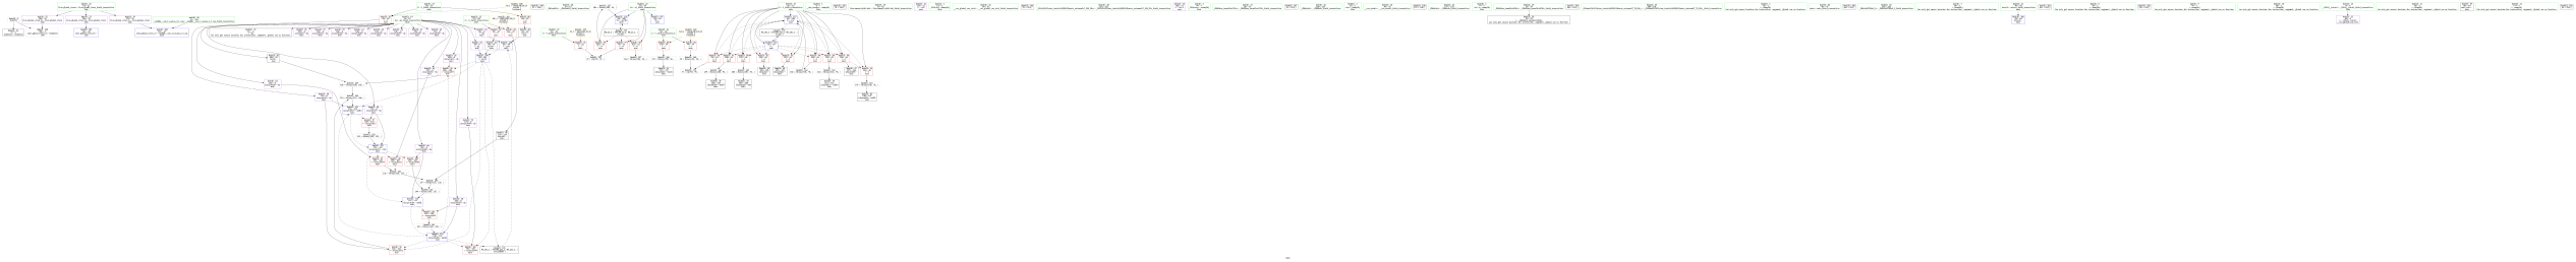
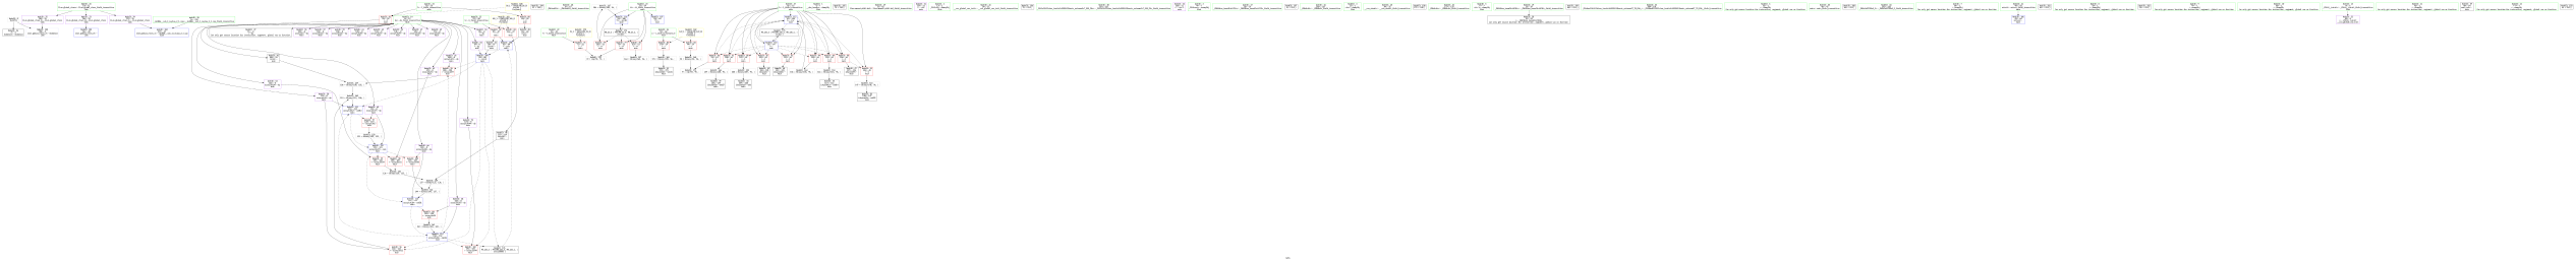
  digraph {
    fontname="IBM Plex Mono"
    label=SVFG
    node [color=green fontname="IBM Plex Mono" shape=record]
    edge [fontname="IBM Plex Mono" style=solid]
    n1 [color=grey label="{NodeID: 0\nNullPtr}"]
    n2 [color=black label="{NodeID: 36\n2\<--3\ndummyVal\<--dummyVal\n}"]
    n3 [color=blue label="{NodeID: 105\n218\<--3\nllvm.global_ctors_2\<--dummyVal\nGlob }" style=dotted]
    n4 [color=yellow label="{NodeID: 180\n8V_1 = ENCHI(MR_8V_0)\npts\{56 \}\nFun[main]}" style=double]
    n5 [color=red label="{NodeID: 80\n83\<--55\n\<--C\nmain\n}"]
    n6 [color=red label="{NodeID: 81\n99\<--55\n\<--C\nmain\n}"]
    n7 [color=black label="{NodeID: 40\n84\<--83\nconv\<--\nmain\n}"]
    n8 [color=black label="{NodeID: 42\n100\<--99\nconv8\<--\nmain\n}"]
    n9 [color=blue label="{NodeID: 108\n85\<--84\n\<--conv\nmain\n}"]
    n10 [color=grey label="{NodeID: 169\n106 = Binary(100, 105, )\n}"]
    n11 [color=red label="{NodeID: 97\n120\<--119\n\<--arrayidx17\nmain\n}"]
    n12 [color=grey label="{NodeID: 158\n121 = Binary(120, 122, )\n}"]
    n13 [color=blue label="{NodeID: 112\n119\<--121\narrayidx17\<--rem\nmain\n}"]
    n14 [color=red label="{NodeID: 98\n130\<--129\n\<--arrayidx21\nmain\n}"]
    n15 [color=red label="{NodeID: 99\n135\<--134\n\<--arrayidx24\nmain\n}"]
    n16 [color=red label="{NodeID: 100\n143\<--142\n\<--arrayidx30\nmain\n}"]
    n17 [color=blue label="{NodeID: 113\n142\<--144\narrayidx30\<--add31\nmain\n}"]
    n18 [label="{NodeID: 14\n8\<--12\ndp\<--dp_field_insensitive\nGlob }"]
    n19 [color=black label="{NodeID: 37\n11\<--8\n\<--dp\nCan only get source location for instruction, argument, global var or function.}"]
    n20 [color=purple label="{NodeID: 53\n85\<--8\n\<--dp\nmain\n}"]
    n21 [color=purple label="{NodeID: 54\n89\<--8\n\<--dp\nmain\n}"]
    n22 [color=purple label="{NodeID: 55\n103\<--8\narrayidx\<--dp\nmain\n}"]
    n23 [color=purple label="{NodeID: 56\n104\<--8\narrayidx9\<--dp\nmain\n}"]
    n24 [color=purple label="{NodeID: 57\n110\<--8\narrayidx11\<--dp\nmain\n}"]
    n25 [color=purple label="{NodeID: 58\n111\<--8\narrayidx12\<--dp\nmain\n}"]
    n26 [color=purple label="{NodeID: 59\n118\<--8\narrayidx16\<--dp\nmain\n}"]
    n27 [color=purple label="{NodeID: 60\n119\<--8\narrayidx17\<--dp\nmain\n}"]
    n28 [color=purple label="{NodeID: 61\n128\<--8\narrayidx20\<--dp\nmain\n}"]
    n29 [color=purple label="{NodeID: 62\n129\<--8\narrayidx21\<--dp\nmain\n}"]
    n30 [color=purple label="{NodeID: 63\n133\<--8\narrayidx23\<--dp\nmain\n}"]
    n31 [color=purple label="{NodeID: 64\n134\<--8\narrayidx24\<--dp\nmain\n}"]
    n32 [color=purple label="{NodeID: 65\n141\<--8\narrayidx29\<--dp\nmain\n}"]
    n33 [color=purple label="{NodeID: 66\n142\<--8\narrayidx30\<--dp\nmain\n}"]
    n34 [color=purple label="{NodeID: 67\n149\<--8\narrayidx34\<--dp\nmain\n}"]
    n35 [color=purple label="{NodeID: 68\n150\<--8\narrayidx35\<--dp\nmain\n}"]
    n36 [color=purple label="{NodeID: 69\n173\<--8\narrayidx43\<--dp\nmain\n}"]
    n37 [color=purple label="{NodeID: 70\n174\<--8\narrayidx44\<--dp\nmain\n}"]
    n38 [color=blue label="{NodeID: 109\n89\<--88\n\<--conv4\nmain\n}"]
    n39 [color=red label="{NodeID: 95\n105\<--104\n\<--arrayidx9\nmain\n}"]
    n40 [color=blue label="{NodeID: 111\n111\<--113\narrayidx12\<--add13\nmain\n}"]
    n41 [color=red label="{NodeID: 96\n112\<--111\n\<--arrayidx12\nmain\n}"]
    n42 [color=red label="{NodeID: 101\n151\<--150\n\<--arrayidx35\nmain\n}"]
    n43 [color=blue label="{NodeID: 114\n150\<--152\narrayidx35\<--rem36\nmain\n}"]
    n44 [color=red label="{NodeID: 102\n175\<--174\n\<--arrayidx44\nmain\n}"]
    n45 [color=black label="{NodeID: 176\nMR_16V_2 = PHI(MR_16V_5, MR_16V_1, )\npts\{120000 \}\n}"]
    n46 [color=grey label="{NodeID: 160\n113 = Binary(112, 106, )\n}"]
    n47 [color=grey label="{NodeID: 156\n136 = Binary(130, 135, )\n}"]
    n48 [color=grey label="{NodeID: 161\n144 = Binary(143, 137, )\n}"]
    n49 [color=grey label="{NodeID: 162\n152 = Binary(151, 122, )\n}"]
    n50 [color=black label="{NodeID: 194\n31 = PHI()\n}"]
    n51 [label="{NodeID: 28\n66\<--67\n_ZNSirsERi\<--_ZNSirsERi_field_insensitive\n}"]
    n52 [color=grey label="{NodeID: 167\n186 = Binary(185, 96, )\n}"]
    n53 [color=blue label="{NodeID: 116\n53\<--186\ntt\<--inc48\nmain\n}"]
    n54 [color=black label="{NodeID: 174\nMR_6V_3 = PHI(MR_6V_4, MR_6V_2, )\npts\{54 \}\n}"]
    n55 [color=red label="{NodeID: 77\n70\<--53\n\<--tt\nmain\n}"]
    n56 [color=red label="{NodeID: 78\n163\<--53\n\<--tt\nmain\n}"]
    n57 [color=red label="{NodeID: 79\n185\<--53\n\<--tt\nmain\n}"]
    n58 [color=red label="{NodeID: 84\n94\<--59\n\<--L\nmain\n}"]
    n59 [color=grey label="{NodeID: 168\n95 = Binary(94, 96, )\n}"]
    n60 [color=grey label="{NodeID: 171\n97 = cmp(93, 95, )\n}"]
    n61 [label="{NodeID: 1\n7\<--1\n__dso_handle\<--dummyObj\nGlob }"]
    n62 [color=yellow label="{NodeID: 181\n10V_1 = ENCHI(MR_10V_0)\npts\{58 \}\nFun[main]}" style=double]
    n63 [color=red label="{NodeID: 82\n87\<--57\n\<--V\nmain\n}"]
    n64 [color=red label="{NodeID: 83\n124\<--57\n\<--V\nmain\n}"]
    n65 [color=black label="{NodeID: 41\n88\<--87\nconv4\<--\nmain\n}"]
    n66 [color=black label="{NodeID: 46\n125\<--124\nconv18\<--\nmain\n}"]
    n67 [color=grey label="{NodeID: 159\n137 = Binary(125, 136, )\n}"]
    n68 [label="{NodeID: 15\n19\<--23\nllvm.global_ctors\<--llvm.global_ctors_field_insensitive\nGlob }"]
    n69 [color=purple label="{NodeID: 73\n216\<--19\nllvm.global_ctors_0\<--llvm.global_ctors\nGlob }"]
    n70 [color=purple label="{NodeID: 74\n217\<--19\nllvm.global_ctors_1\<--llvm.global_ctors\nGlob }"]
    n71 [color=purple label="{NodeID: 75\n218\<--19\nllvm.global_ctors_2\<--llvm.global_ctors\nGlob }"]
    n72 [color=blue label="{NodeID: 103\n216\<--20\nllvm.global_ctors_0\<--\nGlob }"]
    n73 [color=blue label="{NodeID: 104\n217\<--21\nllvm.global_ctors_1\<--_GLOBAL__sub_I_Leylaa_2_1.cpp\nGlob }"]
    n74 [color=black label="{NodeID: 195\n74 = PHI()\n}"]
    n75 [label="{NodeID: 29\n81\<--82\nllvm.memset.p0i8.i64\<--llvm.memset.p0i8.i64_field_insensitive\n}"]
    n76 [color=black label="{NodeID: 43\n102\<--101\nidxprom\<--\nmain\n}"]
    n77 [color=grey label="{NodeID: 154\n116 = Binary(115, 96, )\n}"]
    n78 [color=black label="{NodeID: 45\n117\<--116\nidxprom15\<--add14\nmain\n}"]
    n79 [color=purple label="{NodeID: 71\n159\<--15\n\<--.str\nmain\n}"]
    n80 [color=red label="{NodeID: 85\n170\<--59\n\<--L\nmain\n}"]
    n81 [color=grey label="{NodeID: 165\n171 = Binary(170, 96, )\n}"]
    n82 [color=black label="{NodeID: 51\n172\<--171\nidxprom42\<--sub41\nmain\n}"]
    n83 [label="{NodeID: 2\n13\<--1\n_ZSt3cin\<--dummyObj\nGlob }"]
    n84 [color=yellow label="{NodeID: 182\n12V_1 = ENCHI(MR_12V_0)\npts\{60 \}\nFun[main]}" style=double]
    n85 [label="{NodeID: 16\n24\<--25\n__cxx_global_var_init\<--__cxx_global_var_init_field_insensitive\n}"]
    n86 [color=black label="{NodeID: 196\n75 = PHI()\n}"]
    n87 [label="{NodeID: 30\n161\<--162\n_ZStlsISt11char_traitsIcEERSt13basic_ostreamIcT_ES5_PKc\<--_ZStlsISt11char_traitsIcEERSt13basic_ostreamIcT_ES5_PKc_field_insensitive\n}"]
    n88 [color=black label="{NodeID: 44\n109\<--108\nidxprom10\<--add\nmain\n}"]
    n89 [color=grey label="{NodeID: 155\n108 = Binary(107, 96, )\n}"]
    n90 [color=purple label="{NodeID: 72\n168\<--17\n\<--.str.1\nmain\n}"]
    n91 [color=red label="{NodeID: 86\n93\<--61\n\<--l\nmain\n}"]
    n92 [label="{NodeID: 3\n14\<--1\n_ZSt4cout\<--dummyObj\nGlob }"]
    n93 [label="{NodeID: 17\n28\<--29\n_ZNSt8ios_base4InitC1Ev\<--_ZNSt8ios_base4InitC1Ev_field_insensitive\n}"]
    n94 [color=black label="{NodeID: 197\n76 = PHI()\n}"]
    n95 [label="{NodeID: 31\n166\<--167\n_ZNSolsEi\<--_ZNSolsEi_field_insensitive\n}"]
    n96 [color=grey label="{NodeID: 170\n72 = cmp(70, 71, )\n}"]
    n97 [color=red label="{NodeID: 87\n101\<--61\n\<--l\nmain\n}"]
    n98 [label="{NodeID: 4\n15\<--1\n.str\<--dummyObj\nGlob }"]
    n99 [label="{NodeID: 18\n34\<--35\n__cxa_atexit\<--__cxa_atexit_field_insensitive\n}"]
    n100 [color=black label="{NodeID: 198\n179 = PHI()\n}"]
    n101 [color=blue label="{NodeID: 115\n61\<--156\nl\<--inc\nmain\n}"]
    n102 [color=red label="{NodeID: 88\n107\<--61\n\<--l\nmain\n}"]
    n103 [color=red label="{NodeID: 89\n115\<--61\n\<--l\nmain\n}"]
    n104 [color=red label="{NodeID: 90\n126\<--61\n\<--l\nmain\n}"]
    n105 [color=red label="{NodeID: 91\n131\<--61\n\<--l\nmain\n}"]
    n106 [color=red label="{NodeID: 92\n138\<--61\n\<--l\nmain\n}"]
    n107 [color=red label="{NodeID: 93\n146\<--61\n\<--l\nmain\n}"]
    n108 [color=red label="{NodeID: 94\n155\<--61\n\<--l\nmain\n}"]
    n109 [color=black label="{NodeID: 175\nMR_14V_2 = PHI(MR_14V_4, MR_14V_1, )\npts\{62 \}\n}"]
    n110 [color=black label="{NodeID: 47\n127\<--126\nidxprom19\<--\nmain\n}"]
    n111 [color=black label="{NodeID: 48\n132\<--131\nidxprom22\<--\nmain\n}"]
    n112 [color=grey label="{NodeID: 166\n139 = Binary(138, 96, )\n}"]
    n113 [color=grey label="{NodeID: 163\n147 = Binary(146, 96, )\n}"]
    n114 [color=grey label="{NodeID: 164\n156 = Binary(155, 96, )\n}"]
    n115 [color=blue label="{NodeID: 110\n61\<--64\nl\<--\nmain\n}"]
    n116 [color=black label="{NodeID: 49\n140\<--139\nidxprom28\<--add27\nmain\n}"]
    n117 [color=black label="{NodeID: 50\n148\<--147\nidxprom33\<--add32\nmain\n}"]
    n118 [label="{NodeID: 32\n177\<--178\n_ZNSolsEx\<--_ZNSolsEx_field_insensitive\n}"]
    n119 [color=grey label="{NodeID: 157\n164 = Binary(163, 96, )\n}"]
    n120 [label="{NodeID: 5\n17\<--1\n.str.1\<--dummyObj\nGlob }"]
    n121 [label="{NodeID: 19\n33\<--39\n_ZNSt8ios_base4InitD1Ev\<--_ZNSt8ios_base4InitD1Ev_field_insensitive\n}"]
    n122 [color=black label="{NodeID: 38\n32\<--33\n\<--_ZNSt8ios_base4InitD1Ev\nCan only get source location for instruction, argument, global var or function.}"]
    n123 [color=black label="{NodeID: 199\n160 = PHI()\n}"]
    n124 [label="{NodeID: 33\n180\<--181\n_ZSt4endlIcSt11char_traitsIcEERSt13basic_ostreamIT_T0_ES6_\<--_ZSt4endlIcSt11char_traitsIcEERSt13basic_ostreamIT_T0_ES6__field_insensitive\n}"]
    n125 [label="{NodeID: 6\n20\<--1\n\<--dummyObj\nCan only get source location for instruction, argument, global var or function.}"]
    n126 [label="{NodeID: 20\n46\<--47\nmain\<--main_field_insensitive\n}"]
    n127 [color=black label="{NodeID: 200\n165 = PHI()\n}"]
    n128 [label="{NodeID: 34\n182\<--183\n_ZNSolsEPFRSoS_E\<--_ZNSolsEPFRSoS_E_field_insensitive\n}"]
    n129 [color=red label="{NodeID: 76\n71\<--51\n\<--T\nmain\n}"]
    n130 [label="{NodeID: 7\n64\<--1\n\<--dummyObj\nCan only get source location for instruction, argument, global var or function.}"]
    n131 [label="{NodeID: 21\n49\<--50\nretval\<--retval_field_insensitive\nmain\n}"]
    n132 [color=blue label="{NodeID: 106\n49\<--64\nretval\<--\nmain\n}"]
    n133 [color=black label="{NodeID: 201\n169 = PHI()\n}"]
    n134 [label="{NodeID: 35\n21\<--212\n_GLOBAL__sub_I_Leylaa_2_1.cpp\<--_GLOBAL__sub_I_Leylaa_2_1.cpp_field_insensitive\n}"]
    n135 [label="{NodeID: 8\n78\<--1\n\<--dummyObj\nCan only get source location for instruction, argument, global var or function.}"]
    n136 [label="{NodeID: 22\n51\<--52\nT\<--T_field_insensitive\nmain\n}"]
    n137 [color=black label="{NodeID: 202\n176 = PHI()\n}"]
    n138 [label="{NodeID: 9\n79\<--1\n\<--dummyObj\nCan only get source location for instruction, argument, global var or function.}"]
    n139 [label="{NodeID: 23\n53\<--54\ntt\<--tt_field_insensitive\nmain\n}"]
    n140 [color=blue label="{NodeID: 107\n53\<--64\ntt\<--\nmain\n}"]
    n141 [label="{NodeID: 10\n80\<--1\n\<--dummyObj\nCan only get source location for instruction, argument, global var or function.}"]
    n142 [label="{NodeID: 24\n55\<--56\nC\<--C_field_insensitive\nmain\n}"]
    n143 [color=purple label="{NodeID: 52\n30\<--4\n\<--_ZStL8__ioinit\n__cxx_global_var_init\n}"]
    n144 [label="{NodeID: 11\n96\<--1\n\<--dummyObj\nCan only get source location for instruction, argument, global var or function.}"]
    n145 [label="{NodeID: 25\n57\<--58\nV\<--V_field_insensitive\nmain\n}"]
    n146 [color=black label="{NodeID: 39\n48\<--64\nmain_ret\<--\nmain\n}"]
    n147 [color=yellow label="{NodeID: 178\n4V_1 = ENCHI(MR_4V_0)\npts\{52 \}\nFun[main]}" style=double]
    n148 [label="{NodeID: 12\n122\<--1\n\<--dummyObj\nCan only get source location for instruction, argument, global var or function.}"]
    n149 [label="{NodeID: 26\n59\<--60\nL\<--L_field_insensitive\nmain\n}"]
    n150 [label="{NodeID: 13\n4\<--6\n_ZStL8__ioinit\<--_ZStL8__ioinit_field_insensitive\nGlob }"]
    n151 [color=black label="{NodeID: 193\n65 = PHI()\n}"]
    n152 [label="{NodeID: 27\n61\<--62\nl\<--l_field_insensitive\nmain\n}"]
    n1 -> n2
    n1 -> n3
    n4 -> n5 [style=dashed]
    n4 -> n6 [style=dashed]
    n5 -> n7
    n6 -> n8
    n7 -> n9
    n8 -> n10
    n9 -> n38 [style=dashed]
    n10 -> n46
    n11 -> n12
    n12 -> n13
    n13 -> n14 [style=dashed]
    n13 -> n15 [style=dashed]
    n13 -> n16 [style=dashed]
    n13 -> n17 [style=dashed]
    n14 -> n47 [style=dashed]
    n15 -> n47
    n16 -> n48
    n17 -> n42 [style=dashed]
    n17 -> n43 [style=dashed]
    n18 -> n19
    n18 -> n20
    n18 -> n21
    n18 -> n22
    n18 -> n23
    n18 -> n24
    n18 -> n25
    n18 -> n26
    n18 -> n27
    n18 -> n28
    n18 -> n29
    n18 -> n30
    n18 -> n31
    n18 -> n32
    n18 -> n33
    n18 -> n34
    n18 -> n35
    n18 -> n36
    n18 -> n37
-   n20 -> n9
+   n63 -> n9
    n21 -> n38
    n23 -> n39
    n25 -> n40
    n25 -> n41
    n27 -> n11
    n27 -> n13
    n29 -> n14
    n31 -> n15
    n33 -> n16
    n33 -> n17
    n35 -> n42
    n35 -> n43
    n37 -> n44
    n38 -> n39 [style=dashed]
    n38 -> n40 [style=dashed]
    n38 -> n41 [style=dashed]
    n38 -> n44 [style=dashed]
    n38 -> n45 [style=dashed]
    n39 -> n10
    n40 -> n11 [style=dashed]
    n40 -> n13 [style=dashed]
    n41 -> n46
    n42 -> n49
    n43 -> n39 [style=dashed]
    n43 -> n40 [style=dashed]
    n43 -> n41 [style=dashed]
    n43 -> n44 [style=dashed]
    n43 -> n45 [style=dashed]
    n45 -> n9 [style=dashed]
    n46 -> n40
    n47 -> n67
    n48 -> n17
    n49 -> n43
    n52 -> n53
    n53 -> n54 [style=dashed]
    n54 -> n53 [style=dashed]
    n54 -> n55 [style=dashed]
    n54 -> n56 [style=dashed]
    n54 -> n57 [style=dashed]
    n55 -> n96
    n56 -> n119
    n57 -> n52
    n58 -> n59
    n59 -> n60
    n62 -> n63 [style=dashed]
    n62 -> n64 [style=dashed]
    n63 -> n65
    n64 -> n66
    n65 -> n38
    n66 -> n67
    n67 -> n48
    n68 -> n69
    n68 -> n70
    n68 -> n71
    n69 -> n72
    n70 -> n73
    n71 -> n3
    n77 -> n78
    n80 -> n81
    n81 -> n82
    n84 -> n58 [style=dashed]
    n84 -> n80 [style=dashed]
    n89 -> n88
    n91 -> n60
    n97 -> n76
    n101 -> n91 [style=dashed]
    n101 -> n97 [style=dashed]
    n101 -> n101 [style=dashed]
    n101 -> n102 [style=dashed]
    n101 -> n103 [style=dashed]
    n101 -> n104 [style=dashed]
    n101 -> n105 [style=dashed]
    n101 -> n106 [style=dashed]
    n101 -> n107 [style=dashed]
    n101 -> n108 [style=dashed]
    n101 -> n109 [style=dashed]
    n102 -> n89
    n103 -> n77
    n104 -> n107 [style=dashed]
    n104 -> n110
    n105 -> n111
    n106 -> n112
    n107 -> n113
    n108 -> n114
    n109 -> n115 [style=dashed]
    n112 -> n116
    n113 -> n117
    n114 -> n101
    n115 -> n91 [style=dashed]
    n115 -> n97 [style=dashed]
    n115 -> n101 [style=dashed]
    n115 -> n102 [style=dashed]
    n115 -> n103 [style=dashed]
    n115 -> n104 [style=dashed]
    n115 -> n105 [style=dashed]
    n115 -> n106 [style=dashed]
    n115 -> n108 [style=dashed]
    n115 -> n109
    n121 -> n122
    n129 -> n96
    n131 -> n132
    n134 -> n73
    n136 -> n129
    n139 -> n53
    n139 -> n55
    n139 -> n56
    n139 -> n57
    n139 -> n140
    n142 -> n5
    n142 -> n6
    n145 -> n63
    n145 -> n64
    n147 -> n129 [style=dashed]
    n149 -> n58
    n149 -> n80
    n150 -> n143
    n152 -> n91
    n152 -> n97
    n152 -> n101
    n152 -> n102
    n152 -> n103
    n152 -> n104
    n152 -> n105
    n152 -> n106
    n152 -> n107
    n152 -> n108
    n152 -> n115
  }
